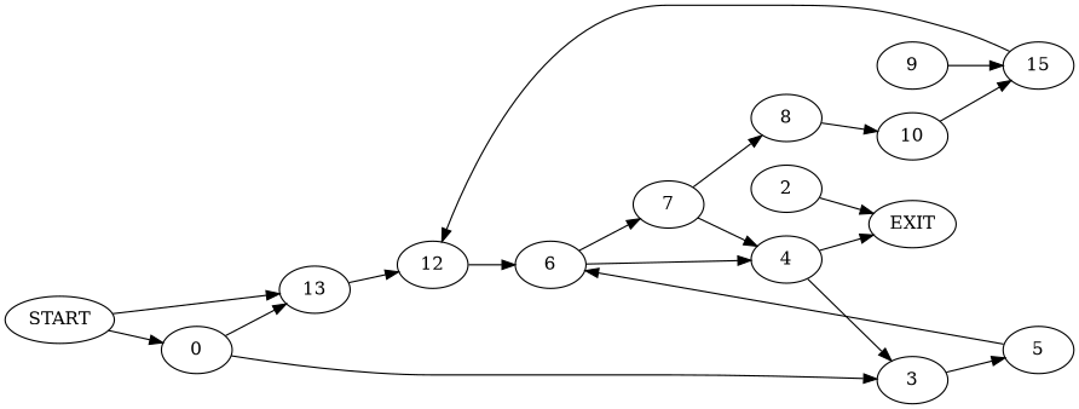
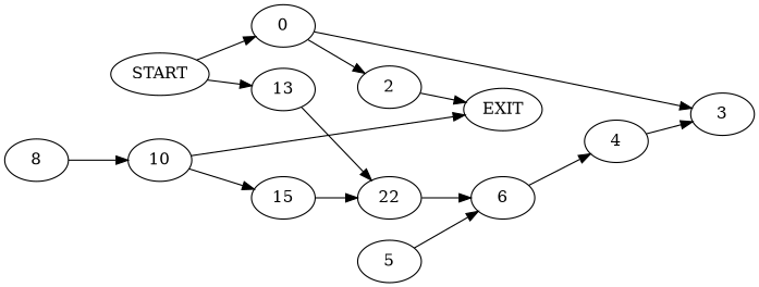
  digraph {
    rankdir=LR
    n1 [label=START]
    n2 [label=0]
    13
    2
    3
-   12
+   12 [label=22]
    n7 [label=EXIT]
    5
    4
    6
-   7
    8
    10
    n14 [label=15]
-   9
    n1 -> n2
    n1 -> 13
-   n2 -> 13
+   n2 -> 2
    n2 -> 3
    13 -> 12
    2 -> n7
-   3 -> 5
    12 -> 6
    5 -> 6
    4 -> 3
-   4 -> n7
+   10 -> n7
    6 -> 4
-   6 -> 7
-   7 -> 4
-   7 -> 8
    8 -> 10
    10 -> n14
    n14 -> 12
-   9 -> n14
  }
